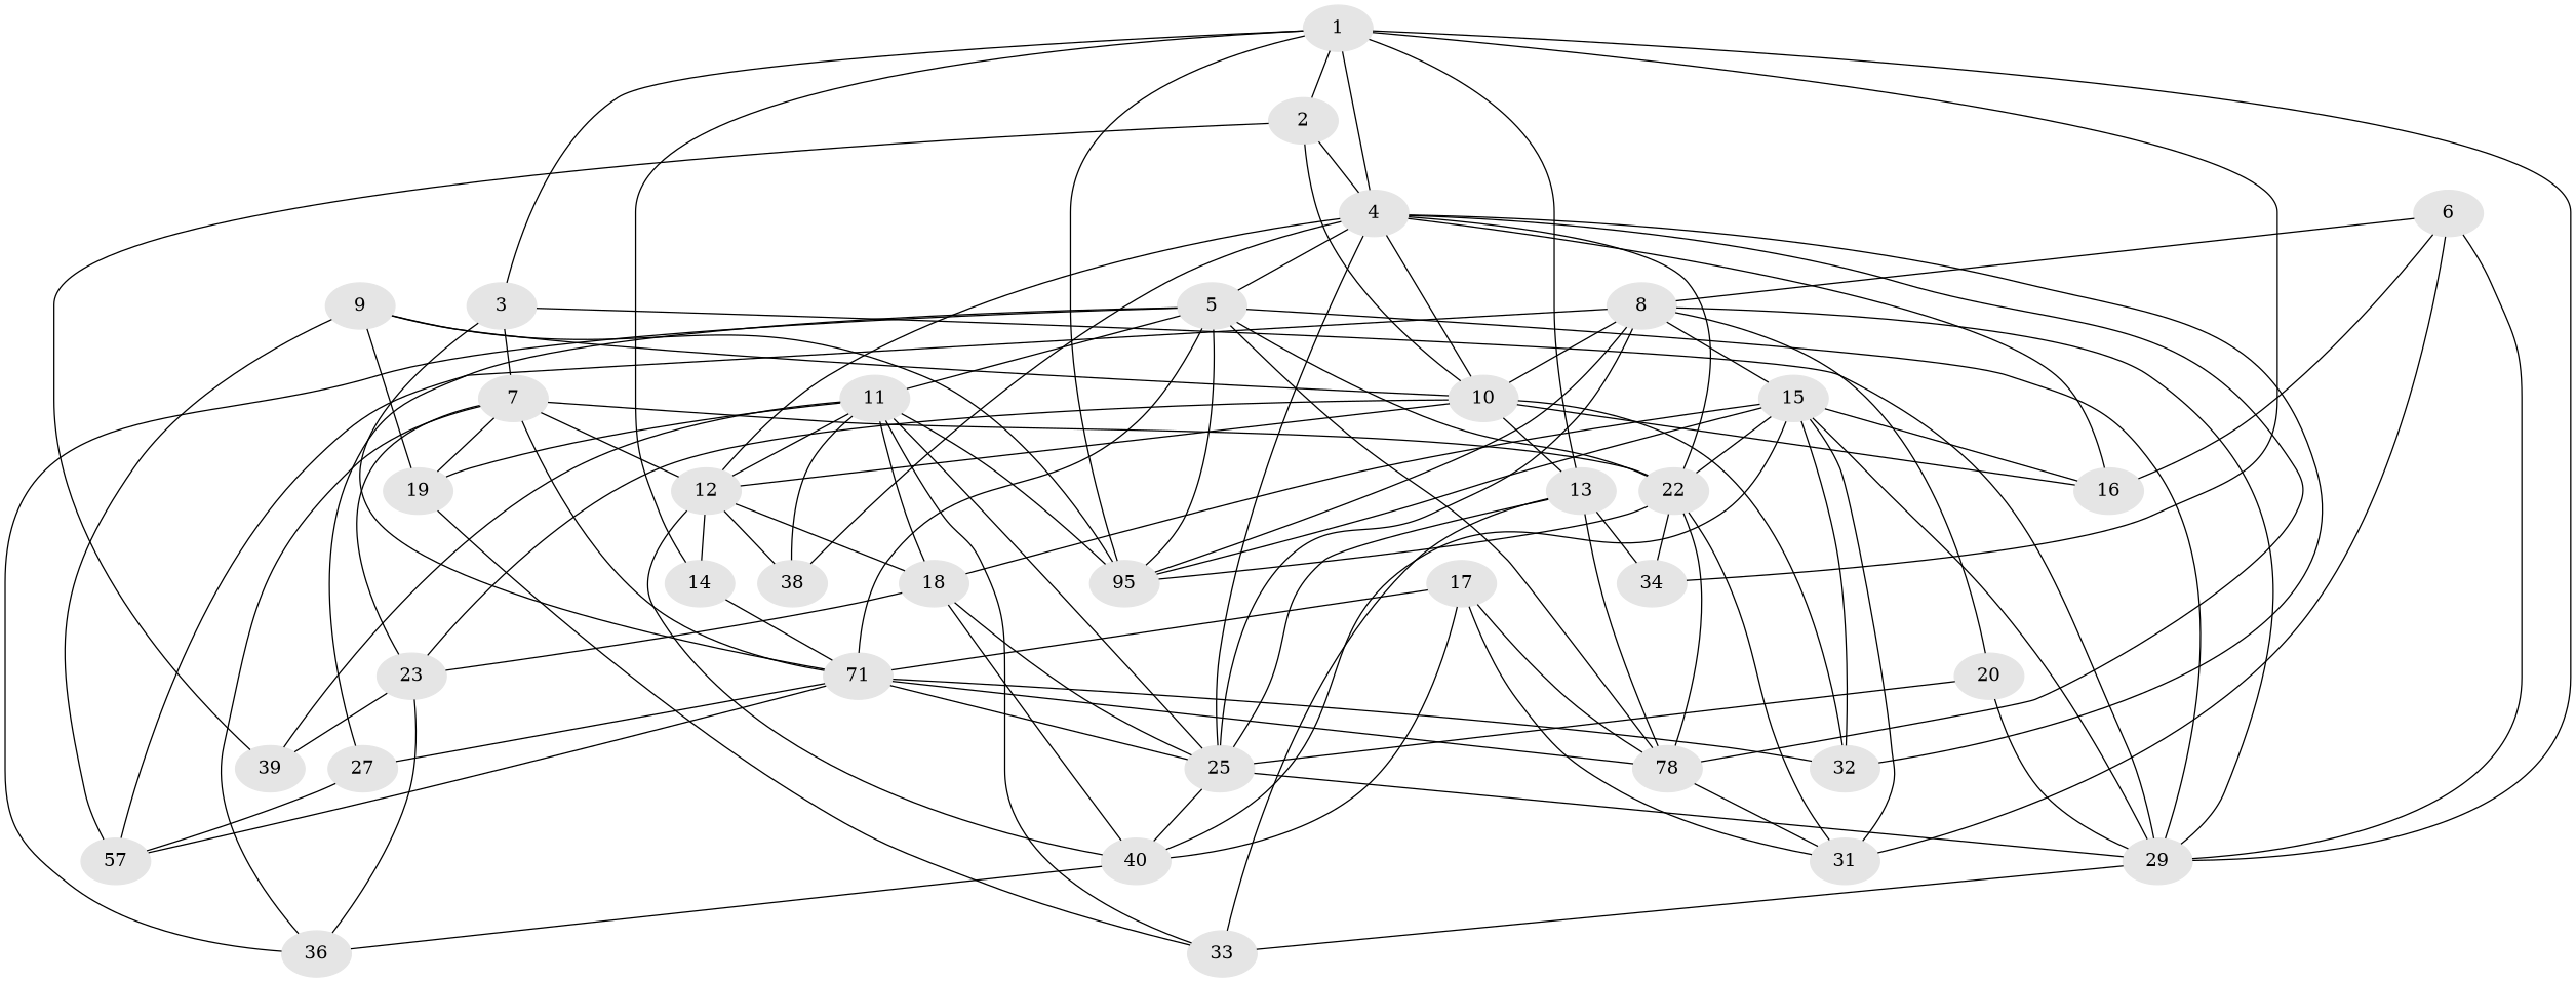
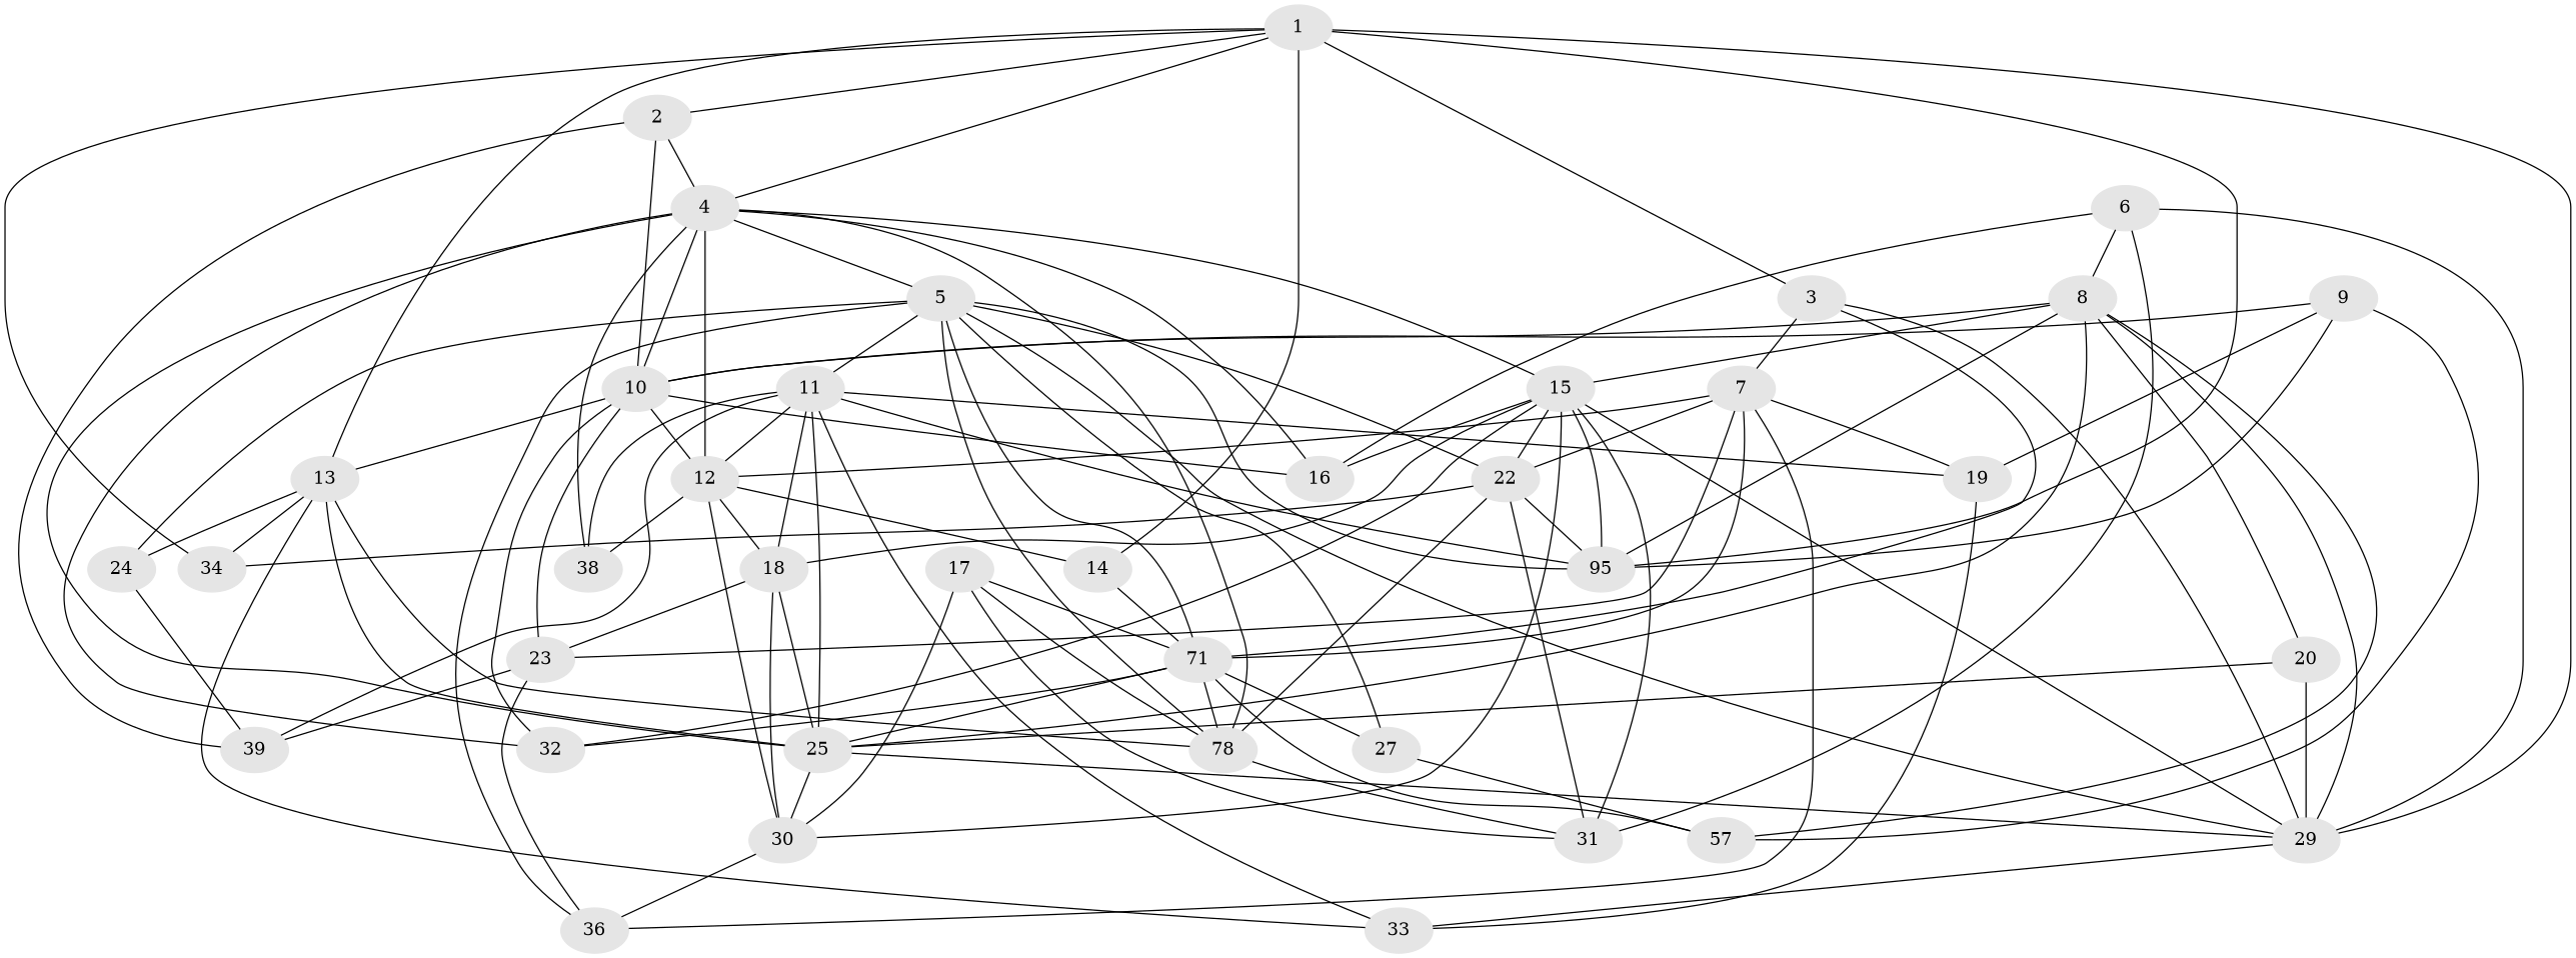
  graph {
    node [color=gray90 style=filled]
    edge [weight=1.0]
    1
    2
    3
    4
    13
    14
    29
    34
    n9 [label=95]
    10
    39
    7
    n13 [label=71]
    5
    12
    15
    16
    25
    n19 [label=78]
    32
    38
+   24
    33
    23
    22
    36
    19
    27
    n29 [label=57]
    11
    18
-   30 [label=40]
+   30
    31
    6
    8
    20
    9
    17
    1 -- 2
    1 -- 3
    1 -- 4
    1 -- 13
    1 -- 14 [weight=2.0]
    1 -- 29 [weight=2.0]
    1 -- 34
    1 -- n9
    2 -- 4
    2 -- 10
    2 -- 39
    3 -- 29
    3 -- 7
    3 -- n13
    4 -- 10
    4 -- 5
    4 -- 12
-   4 -- 22
+   4 -- 15
    4 -- 16
    4 -- 25
    4 -- n19
    4 -- 32
    4 -- 38 [weight=2.0]
    13 -- 34
    13 -- 25 [weight=2.0]
    13 -- n19
+   13 -- 24
    13 -- 33
    14 -- n13
    29 -- 33
    10 -- 13
    10 -- 12
    10 -- 16
    10 -- 32
    10 -- 23 [weight=2.0]
    7 -- n13
    7 -- 12 [weight=2.0]
    7 -- 23
    7 -- 22
    7 -- 36
    7 -- 19
    n13 -- 25
    n13 -- n19
    n13 -- 32
    n13 -- 27 [weight=2.0]
    n13 -- n29
    5 -- 29
    5 -- n9
    5 -- n13 [weight=2.0]
    5 -- n19
+   5 -- 24 [weight=2.0]
    5 -- 22
    5 -- 36
    5 -- 27
    5 -- 11
    12 -- 14
    12 -- 38
    12 -- 18
    12 -- 30
    15 -- 29
    15 -- n9
    15 -- 16
    15 -- 32
    15 -- 22
    15 -- 18 [weight=2.0]
    15 -- 30
    15 -- 31 [weight=2.0]
    25 -- 29
    25 -- 30
    n19 -- 31
+   24 -- 39
    23 -- 39
    23 -- 36
    22 -- 34 [weight=2.0]
    22 -- n9 [weight=2.0]
    22 -- n19 [weight=2.0]
    22 -- 31
    19 -- 33
    27 -- n29
    11 -- n9
    11 -- 39
    11 -- 12
    11 -- 25
    11 -- 38
    11 -- 33
    11 -- 19
    11 -- 18 [weight=2.0]
    18 -- 25
    18 -- 23
    18 -- 30
    30 -- 36
    6 -- 29
    6 -- 16
    6 -- 31
    6 -- 8
    8 -- 29
    8 -- n9
    8 -- 10
    8 -- 15
    8 -- 25
    8 -- n29
    8 -- 20
    20 -- 29 [weight=2.0]
    20 -- 25
    9 -- n9
    9 -- 10
    9 -- 19
    9 -- n29
    17 -- n13
    17 -- n19
    17 -- 30
    17 -- 31
  }
